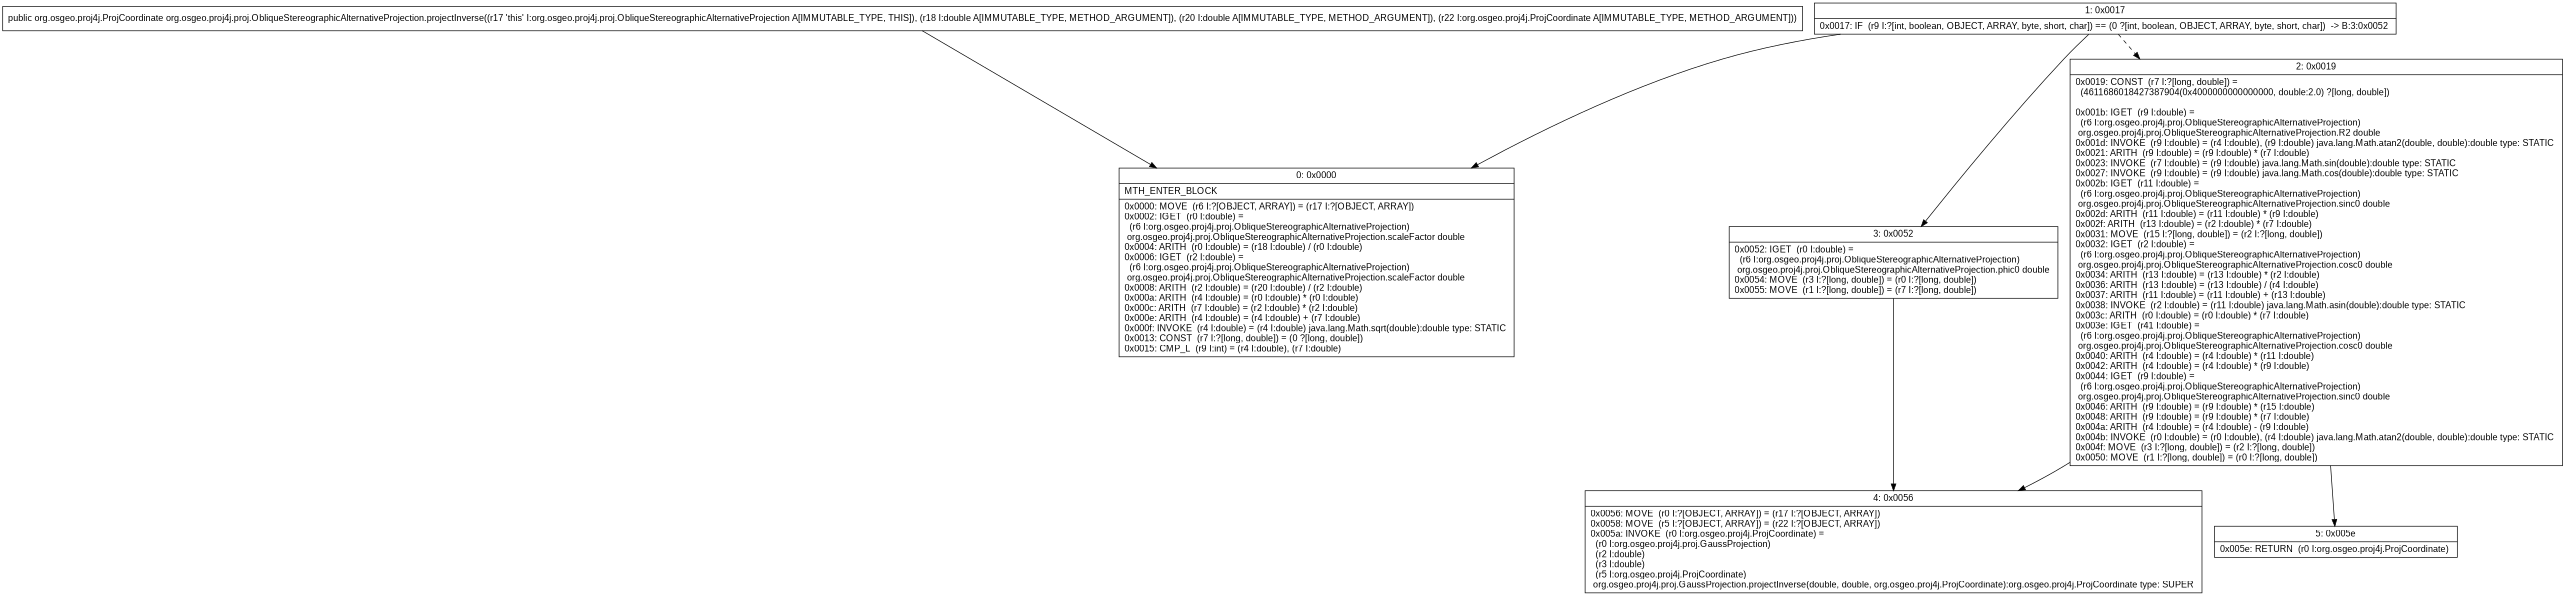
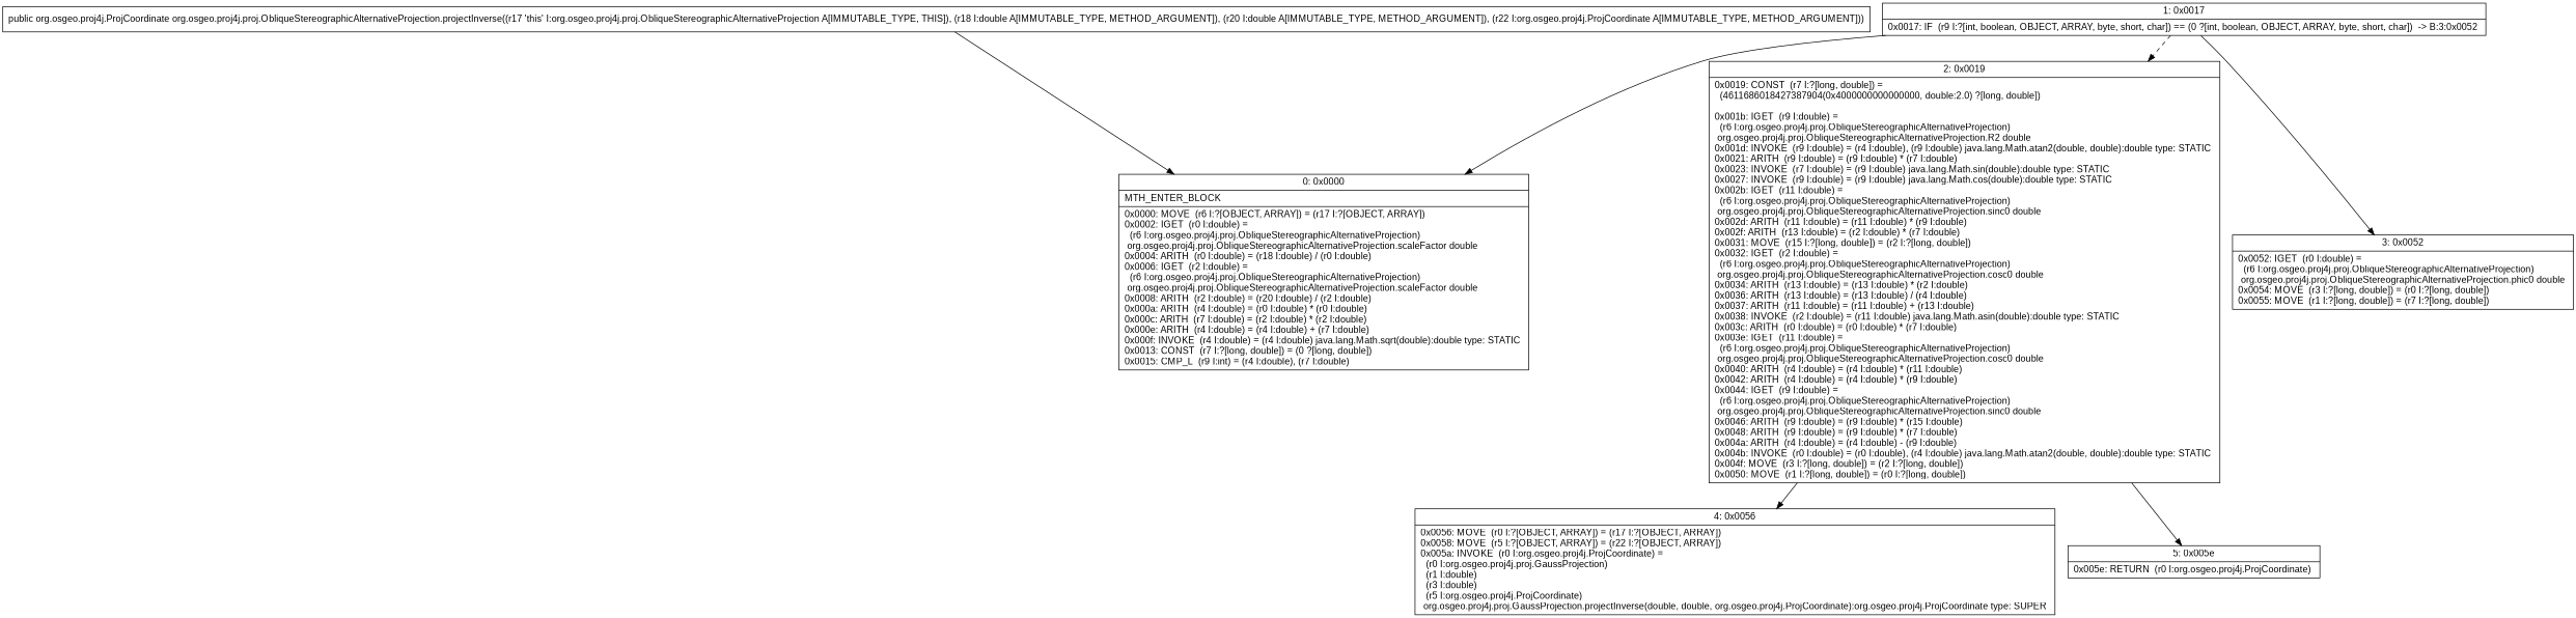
  digraph {
    fontname="Liberation Sans"
    node [fontname="Liberation Sans" shape=record]
    edge [fontname="Liberation Sans"]
    n1 [label="{0\:\ 0x0000|MTH_ENTER_BLOCK\l|0x0000: MOVE  (r6 I:?[OBJECT, ARRAY]) = (r17 I:?[OBJECT, ARRAY]) \l0x0002: IGET  (r0 I:double) = \l  (r6 I:org.osgeo.proj4j.proj.ObliqueStereographicAlternativeProjection)\l org.osgeo.proj4j.proj.ObliqueStereographicAlternativeProjection.scaleFactor double \l0x0004: ARITH  (r0 I:double) = (r18 I:double) \/ (r0 I:double) \l0x0006: IGET  (r2 I:double) = \l  (r6 I:org.osgeo.proj4j.proj.ObliqueStereographicAlternativeProjection)\l org.osgeo.proj4j.proj.ObliqueStereographicAlternativeProjection.scaleFactor double \l0x0008: ARITH  (r2 I:double) = (r20 I:double) \/ (r2 I:double) \l0x000a: ARITH  (r4 I:double) = (r0 I:double) * (r0 I:double) \l0x000c: ARITH  (r7 I:double) = (r2 I:double) * (r2 I:double) \l0x000e: ARITH  (r4 I:double) = (r4 I:double) + (r7 I:double) \l0x000f: INVOKE  (r4 I:double) = (r4 I:double) java.lang.Math.sqrt(double):double type: STATIC \l0x0013: CONST  (r7 I:?[long, double]) = (0 ?[long, double]) \l0x0015: CMP_L  (r9 I:int) = (r4 I:double), (r7 I:double) \l}"]
    n2 [label="{1\:\ 0x0017|0x0017: IF  (r9 I:?[int, boolean, OBJECT, ARRAY, byte, short, char]) == (0 ?[int, boolean, OBJECT, ARRAY, byte, short, char])  \-\> B:3:0x0052 \l}"]
-   n3 [label="{2\:\ 0x0019|0x0019: CONST  (r7 I:?[long, double]) = \l  (4611686018427387904(0x4000000000000000, double:2.0) ?[long, double])\l \l0x001b: IGET  (r9 I:double) = \l  (r6 I:org.osgeo.proj4j.proj.ObliqueStereographicAlternativeProjection)\l org.osgeo.proj4j.proj.ObliqueStereographicAlternativeProjection.R2 double \l0x001d: INVOKE  (r9 I:double) = (r4 I:double), (r9 I:double) java.lang.Math.atan2(double, double):double type: STATIC \l0x0021: ARITH  (r9 I:double) = (r9 I:double) * (r7 I:double) \l0x0023: INVOKE  (r7 I:double) = (r9 I:double) java.lang.Math.sin(double):double type: STATIC \l0x0027: INVOKE  (r9 I:double) = (r9 I:double) java.lang.Math.cos(double):double type: STATIC \l0x002b: IGET  (r11 I:double) = \l  (r6 I:org.osgeo.proj4j.proj.ObliqueStereographicAlternativeProjection)\l org.osgeo.proj4j.proj.ObliqueStereographicAlternativeProjection.sinc0 double \l0x002d: ARITH  (r11 I:double) = (r11 I:double) * (r9 I:double) \l0x002f: ARITH  (r13 I:double) = (r2 I:double) * (r7 I:double) \l0x0031: MOVE  (r15 I:?[long, double]) = (r2 I:?[long, double]) \l0x0032: IGET  (r2 I:double) = \l  (r6 I:org.osgeo.proj4j.proj.ObliqueStereographicAlternativeProjection)\l org.osgeo.proj4j.proj.ObliqueStereographicAlternativeProjection.cosc0 double \l0x0034: ARITH  (r13 I:double) = (r13 I:double) * (r2 I:double) \l0x0036: ARITH  (r13 I:double) = (r13 I:double) \/ (r4 I:double) \l0x0037: ARITH  (r11 I:double) = (r11 I:double) + (r13 I:double) \l0x0038: INVOKE  (r2 I:double) = (r11 I:double) java.lang.Math.asin(double):double type: STATIC \l0x003c: ARITH  (r0 I:double) = (r0 I:double) * (r7 I:double) \l0x003e: IGET  (r41 I:double) = \l  (r6 I:org.osgeo.proj4j.proj.ObliqueStereographicAlternativeProjection)\l org.osgeo.proj4j.proj.ObliqueStereographicAlternativeProjection.cosc0 double \l0x0040: ARITH  (r4 I:double) = (r4 I:double) * (r11 I:double) \l0x0042: ARITH  (r4 I:double) = (r4 I:double) * (r9 I:double) \l0x0044: IGET  (r9 I:double) = \l  (r6 I:org.osgeo.proj4j.proj.ObliqueStereographicAlternativeProjection)\l org.osgeo.proj4j.proj.ObliqueStereographicAlternativeProjection.sinc0 double \l0x0046: ARITH  (r9 I:double) = (r9 I:double) * (r15 I:double) \l0x0048: ARITH  (r9 I:double) = (r9 I:double) * (r7 I:double) \l0x004a: ARITH  (r4 I:double) = (r4 I:double) \- (r9 I:double) \l0x004b: INVOKE  (r0 I:double) = (r0 I:double), (r4 I:double) java.lang.Math.atan2(double, double):double type: STATIC \l0x004f: MOVE  (r3 I:?[long, double]) = (r2 I:?[long, double]) \l0x0050: MOVE  (r1 I:?[long, double]) = (r0 I:?[long, double]) \l}"]
+   n3 [label="{2\:\ 0x0019|0x0019: CONST  (r7 I:?[long, double]) = \l  (4611686018427387904(0x4000000000000000, double:2.0) ?[long, double])\l \l0x001b: IGET  (r9 I:double) = \l  (r6 I:org.osgeo.proj4j.proj.ObliqueStereographicAlternativeProjection)\l org.osgeo.proj4j.proj.ObliqueStereographicAlternativeProjection.R2 double \l0x001d: INVOKE  (r9 I:double) = (r4 I:double), (r9 I:double) java.lang.Math.atan2(double, double):double type: STATIC \l0x0021: ARITH  (r9 I:double) = (r9 I:double) * (r7 I:double) \l0x0023: INVOKE  (r7 I:double) = (r9 I:double) java.lang.Math.sin(double):double type: STATIC \l0x0027: INVOKE  (r9 I:double) = (r9 I:double) java.lang.Math.cos(double):double type: STATIC \l0x002b: IGET  (r11 I:double) = \l  (r6 I:org.osgeo.proj4j.proj.ObliqueStereographicAlternativeProjection)\l org.osgeo.proj4j.proj.ObliqueStereographicAlternativeProjection.sinc0 double \l0x002d: ARITH  (r11 I:double) = (r11 I:double) * (r9 I:double) \l0x002f: ARITH  (r13 I:double) = (r2 I:double) * (r7 I:double) \l0x0031: MOVE  (r15 I:?[long, double]) = (r2 I:?[long, double]) \l0x0032: IGET  (r2 I:double) = \l  (r6 I:org.osgeo.proj4j.proj.ObliqueStereographicAlternativeProjection)\l org.osgeo.proj4j.proj.ObliqueStereographicAlternativeProjection.cosc0 double \l0x0034: ARITH  (r13 I:double) = (r13 I:double) * (r2 I:double) \l0x0036: ARITH  (r13 I:double) = (r13 I:double) \/ (r4 I:double) \l0x0037: ARITH  (r11 I:double) = (r11 I:double) + (r13 I:double) \l0x0038: INVOKE  (r2 I:double) = (r11 I:double) java.lang.Math.asin(double):double type: STATIC \l0x003c: ARITH  (r0 I:double) = (r0 I:double) * (r7 I:double) \l0x003e: IGET  (r11 I:double) = \l  (r6 I:org.osgeo.proj4j.proj.ObliqueStereographicAlternativeProjection)\l org.osgeo.proj4j.proj.ObliqueStereographicAlternativeProjection.cosc0 double \l0x0040: ARITH  (r4 I:double) = (r4 I:double) * (r11 I:double) \l0x0042: ARITH  (r4 I:double) = (r4 I:double) * (r9 I:double) \l0x0044: IGET  (r9 I:double) = \l  (r6 I:org.osgeo.proj4j.proj.ObliqueStereographicAlternativeProjection)\l org.osgeo.proj4j.proj.ObliqueStereographicAlternativeProjection.sinc0 double \l0x0046: ARITH  (r9 I:double) = (r9 I:double) * (r15 I:double) \l0x0048: ARITH  (r9 I:double) = (r9 I:double) * (r7 I:double) \l0x004a: ARITH  (r4 I:double) = (r4 I:double) \- (r9 I:double) \l0x004b: INVOKE  (r0 I:double) = (r0 I:double), (r4 I:double) java.lang.Math.atan2(double, double):double type: STATIC \l0x004f: MOVE  (r3 I:?[long, double]) = (r2 I:?[long, double]) \l0x0050: MOVE  (r1 I:?[long, double]) = (r0 I:?[long, double]) \l}"]
    n4 [label="{3\:\ 0x0052|0x0052: IGET  (r0 I:double) = \l  (r6 I:org.osgeo.proj4j.proj.ObliqueStereographicAlternativeProjection)\l org.osgeo.proj4j.proj.ObliqueStereographicAlternativeProjection.phic0 double \l0x0054: MOVE  (r3 I:?[long, double]) = (r0 I:?[long, double]) \l0x0055: MOVE  (r1 I:?[long, double]) = (r7 I:?[long, double]) \l}"]
-   n5 [label="{4\:\ 0x0056|0x0056: MOVE  (r0 I:?[OBJECT, ARRAY]) = (r17 I:?[OBJECT, ARRAY]) \l0x0058: MOVE  (r5 I:?[OBJECT, ARRAY]) = (r22 I:?[OBJECT, ARRAY]) \l0x005a: INVOKE  (r0 I:org.osgeo.proj4j.ProjCoordinate) = \l  (r0 I:org.osgeo.proj4j.proj.GaussProjection)\l  (r2 I:double)\l  (r3 I:double)\l  (r5 I:org.osgeo.proj4j.ProjCoordinate)\l org.osgeo.proj4j.proj.GaussProjection.projectInverse(double, double, org.osgeo.proj4j.ProjCoordinate):org.osgeo.proj4j.ProjCoordinate type: SUPER \l}"]
+   n5 [label="{4\:\ 0x0056|0x0056: MOVE  (r0 I:?[OBJECT, ARRAY]) = (r17 I:?[OBJECT, ARRAY]) \l0x0058: MOVE  (r5 I:?[OBJECT, ARRAY]) = (r22 I:?[OBJECT, ARRAY]) \l0x005a: INVOKE  (r0 I:org.osgeo.proj4j.ProjCoordinate) = \l  (r0 I:org.osgeo.proj4j.proj.GaussProjection)\l  (r1 I:double)\l  (r3 I:double)\l  (r5 I:org.osgeo.proj4j.ProjCoordinate)\l org.osgeo.proj4j.proj.GaussProjection.projectInverse(double, double, org.osgeo.proj4j.ProjCoordinate):org.osgeo.proj4j.ProjCoordinate type: SUPER \l}"]
    n6 [label="{5\:\ 0x005e|0x005e: RETURN  (r0 I:org.osgeo.proj4j.ProjCoordinate) \l}"]
    n7 [label="{public org.osgeo.proj4j.ProjCoordinate org.osgeo.proj4j.proj.ObliqueStereographicAlternativeProjection.projectInverse((r17 'this' I:org.osgeo.proj4j.proj.ObliqueStereographicAlternativeProjection A[IMMUTABLE_TYPE, THIS]), (r18 I:double A[IMMUTABLE_TYPE, METHOD_ARGUMENT]), (r20 I:double A[IMMUTABLE_TYPE, METHOD_ARGUMENT]), (r22 I:org.osgeo.proj4j.ProjCoordinate A[IMMUTABLE_TYPE, METHOD_ARGUMENT])) }"]
    n2 -> n1
    n2 -> n3 [style=dashed]
    n2 -> n4
    n3 -> n5
    n3 -> n6
-   n4 -> n5
    n7 -> n1
  }
